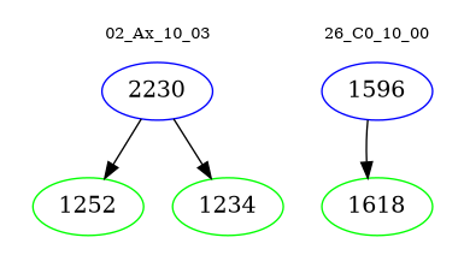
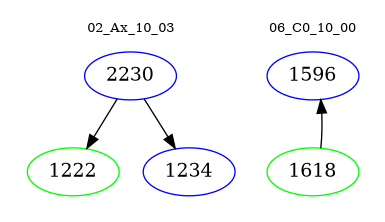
  digraph {
    node [color=green]
    edge [color=black]
    n1 [color=blue label=2230]
-   n2 [label=1252]
-   n3 [label=1234]
+   n2 [label=1222]
+   n3 [color=blue label=1234]
    n4 [color=blue label=1596]
    n5 [label=1618]
    subgraph cluster_1 {
      color=white
      fontsize=10
      label="02_Ax_10_03"
      n1
      n2
      n3
    }
    subgraph cluster_2 {
      color=white
      fontsize=10
-     label="26_C0_10_00"
+     label="06_C0_10_00"
      n4
      n5
    }
    n1 -> n2
    n1 -> n3
-   n4 -> n5
+   n5 -> n4
  }
